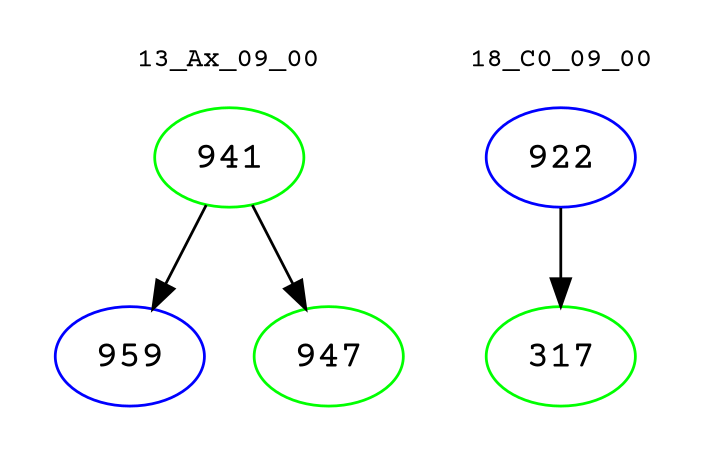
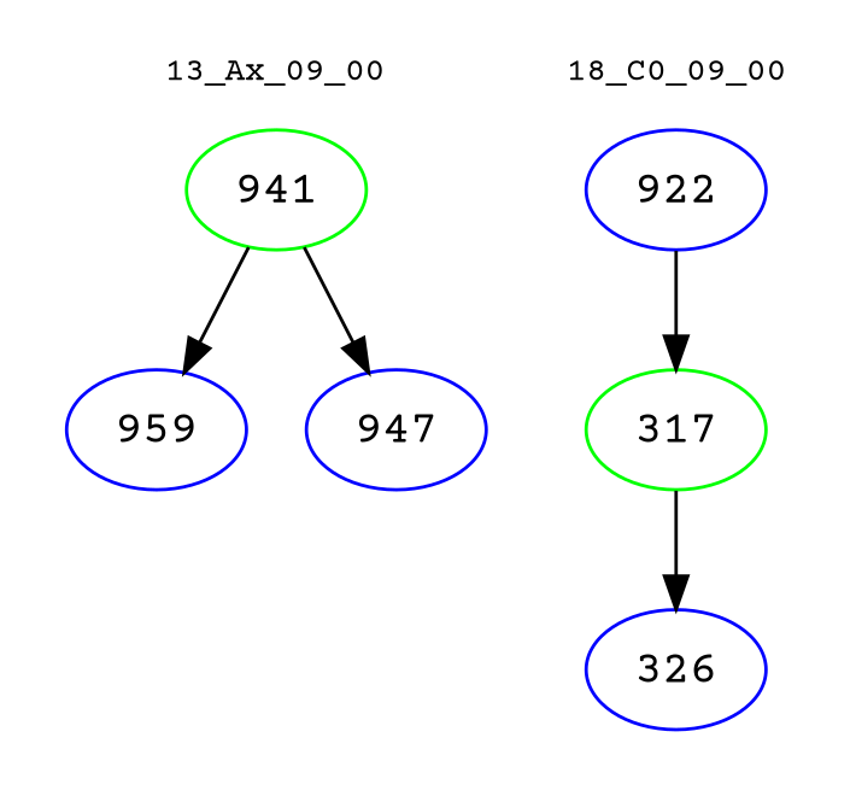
  digraph {
    fontname="Courier Prime"
    node [color=blue fontname="Courier Prime"]
    edge [color=black fontname="Courier Prime"]
    n1 [label=959]
    n2 [color=green label=941]
-   n3 [color=green label=947]
+   n3 [label=947]
    n4 [label=922]
    n5 [color=green label=317]
+   n6 [label=326]
    subgraph cluster_1 {
      color=white
      fontsize=10
      label="13_Ax_09_00"
      n1
      n2
      n3
    }
    subgraph cluster_2 {
      color=white
      fontsize=10
      label="18_C0_09_00"
      n4
      n5
+     n6
    }
    n2 -> n1
    n2 -> n3
    n4 -> n5
+   n5 -> n6
  }
